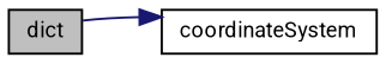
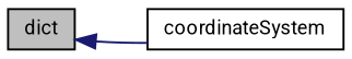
  digraph {
    rankdir=LR
    fontname=Roboto
    node [color=black fontname=Roboto fontsize=10 shape=record]
    n1 [fillcolor=grey75 fontcolor=black height=0.2 label=dict style=filled width=0.4]
    n2 [height=0.2 label=coordinateSystem width=0.4]
-   n2 -> n1 [color=midnightblue dir=back fontname=Roboto fontsize=10 labelfontname=FreeSans labelfontsize=10 style=solid]
+   n1 -> n2 [color=midnightblue dir=back fontname=Roboto fontsize=10 labelfontname=FreeSans labelfontsize=10 style=solid]
  }
